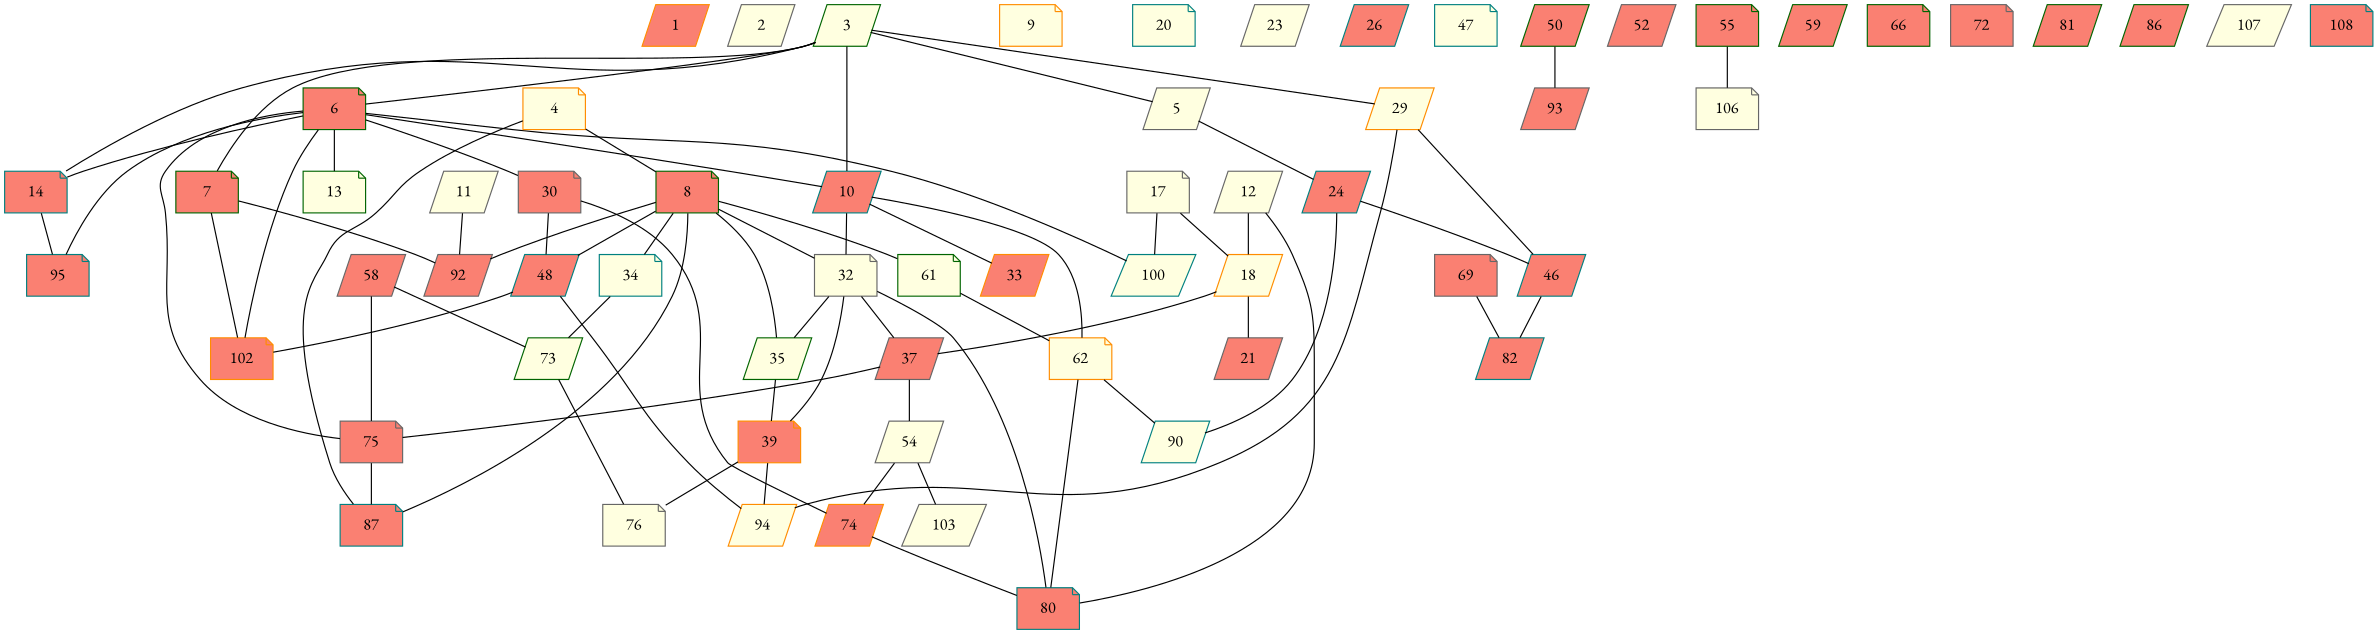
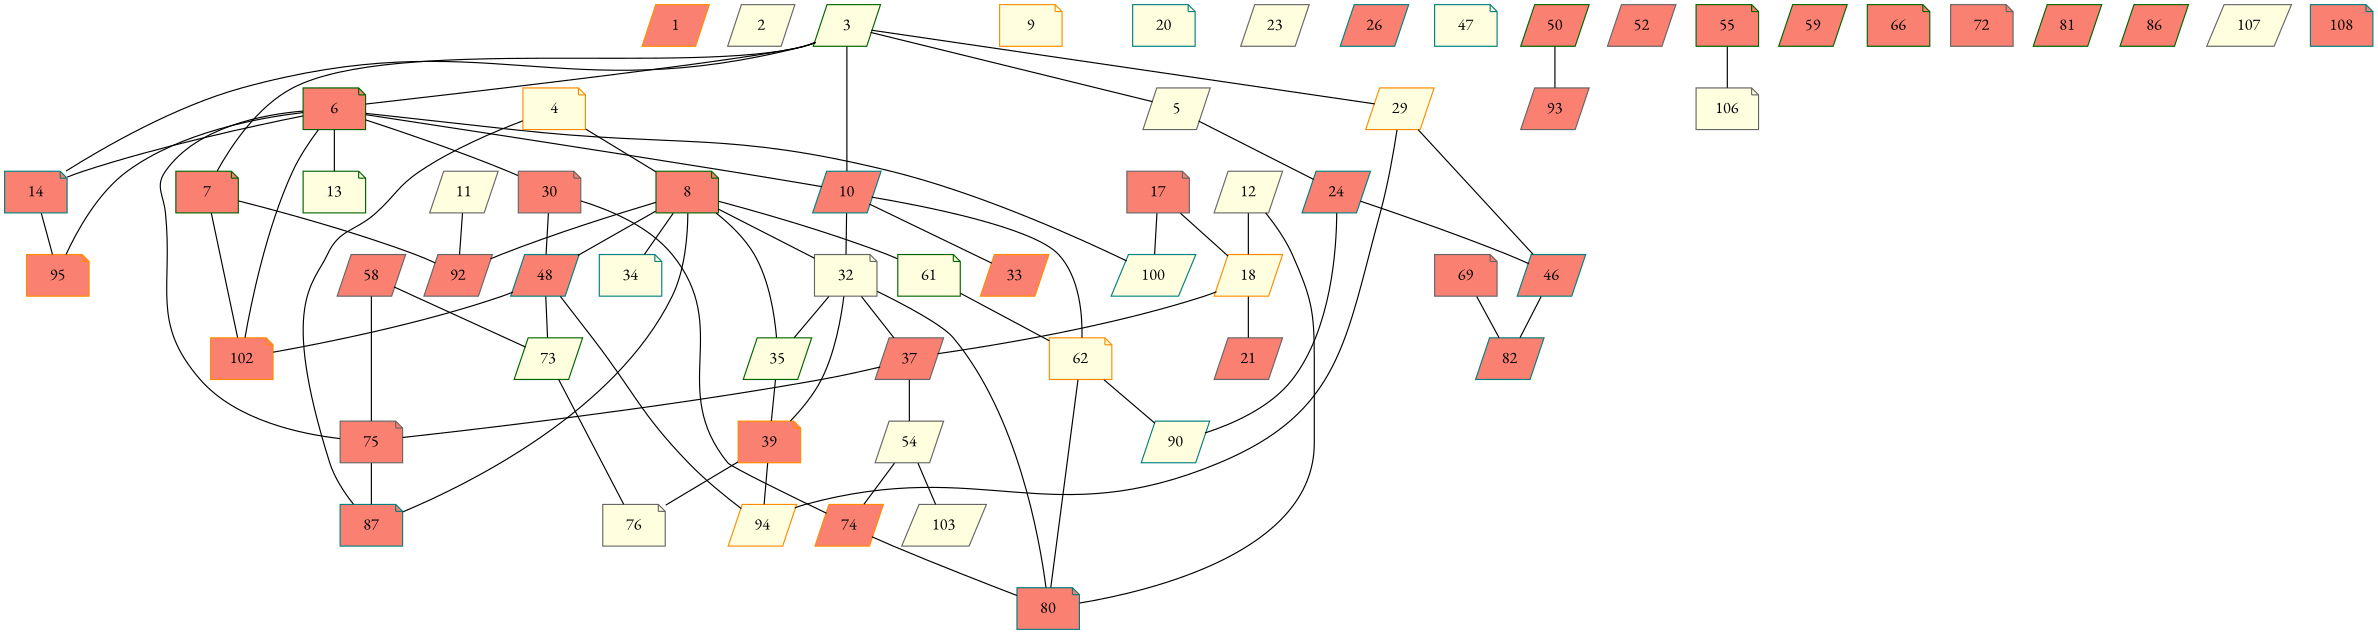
  graph {
    fontname="EB Garamond"
    node [color=gray40 fillcolor=salmon fontname="EB Garamond" shape=parallelogram style=filled]
    edge [fontname="EB Garamond"]
    1 [color=darkorange]
    2 [fillcolor=lightyellow]
    3 [color=darkgreen fillcolor=lightyellow super="+19+38+63"]
    5 [fillcolor=lightyellow super="+22+98"]
    6 [color=darkgreen shape=note super="+25+70+105"]
    7 [color=darkgreen shape=note super="+31+45+83"]
    10 [color=teal super="+27"]
    14 [color=teal shape=note super="+68+96"]
    29 [color=darkorange fillcolor=lightyellow super="+41"]
    24 [color=teal super="+71+104"]
    13 [color=darkgreen fillcolor=lightyellow shape=note super="+15"]
    30 [shape=note super="+44+67"]
    75 [shape=note]
-   95 [color=teal shape=note]
+   95 [color=darkorange shape=note]
    100 [color=teal fillcolor=lightyellow]
    102 [color=darkorange shape=note]
    92
    32 [fillcolor=lightyellow shape=note super="+43+49+78"]
    33 [color=darkorange super="+64"]
    62 [color=darkorange fillcolor=lightyellow shape=note]
    46 [color=teal super="+57"]
    94 [color=darkorange fillcolor=lightyellow]
    4 [color=darkorange fillcolor=lightyellow shape=note super="+56"]
    8 [color=darkgreen shape=note super="+16+51+89"]
    87 [color=teal shape=note]
    34 [color=teal fillcolor=lightyellow shape=note super="+88"]
    35 [color=darkgreen fillcolor=lightyellow super="+65"]
    48 [color=teal super="+53"]
    61 [color=darkgreen fillcolor=lightyellow shape=note]
    11 [fillcolor=lightyellow super="+99"]
    90 [color=teal fillcolor=lightyellow]
    74 [color=darkorange]
    80 [color=teal shape=note]
    37 [super="+60"]
    39 [color=darkorange shape=note super="+85+97"]
    73 [color=darkgreen fillcolor=lightyellow]
    9 [color=darkorange fillcolor=lightyellow shape=note]
    12 [fillcolor=lightyellow super="+28"]
    18 [color=darkorange fillcolor=lightyellow super="+36+40"]
    21 [super="+91"]
-   17 [fillcolor=lightyellow shape=note super="+77+84"]
+   17 [shape=note super="+77+84"]
    54 [fillcolor=lightyellow]
    20 [color=teal fillcolor=lightyellow shape=note super="+79"]
    23 [fillcolor=lightyellow]
    82 [color=teal]
    26 [color=teal]
    76 [fillcolor=lightyellow shape=note]
    103 [fillcolor=lightyellow]
    47 [color=teal fillcolor=lightyellow shape=note]
    50 [color=darkgreen super="+101"]
    93
    52
    55 [color=darkgreen shape=note]
    106 [fillcolor=lightyellow shape=note]
    58
    59 [color=darkgreen]
    66 [color=darkgreen shape=note]
    69 [shape=note]
    72 [shape=note]
    81 [color=darkgreen]
    86 [color=darkgreen]
    107 [fillcolor=lightyellow]
    108 [color=teal shape=note]
    3 -- 5
    3 -- 6
    3 -- 7
    3 -- 10
    3 -- 14
    3 -- 29 [weight=2]
    5 -- 24
    6 -- 10
    6 -- 14
    6 -- 13
    6 -- 30
    6 -- 75
    6 -- 95
    6 -- 100
    6 -- 102
    7 -- 102
    7 -- 92
    10 -- 32
    10 -- 33
    10 -- 62
    14 -- 95
    29 -- 46
    29 -- 94
    24 -- 46
    24 -- 90
    30 -- 48
    30 -- 74
    75 -- 87
    32 -- 35
    32 -- 80
    32 -- 37
    32 -- 39
    62 -- 90
    62 -- 80
    46 -- 82
    4 -- 8
    4 -- 87
    8 -- 92
    8 -- 32
    8 -- 87
    8 -- 34
    8 -- 35
    8 -- 48
    8 -- 61
    35 -- 39
    48 -- 102
    48 -- 94
-   34 -- 73
+   48 -- 73
    61 -- 62
    11 -- 92
    74 -- 80
    37 -- 75
    37 -- 54
    39 -- 94
    39 -- 76
    73 -- 76
    12 -- 80
    12 -- 18
    18 -- 37
    18 -- 21
    17 -- 100
    17 -- 18
    54 -- 74
    54 -- 103
    50 -- 93
    55 -- 106
    58 -- 75
    58 -- 73
    69 -- 82
  }
